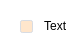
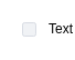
  <mxCell id="0" />
  <mxCell id="1" parent="0" />
- <mxCell id="2" value="Text" style="rounded=1;fillColor=#ffe6cc;strokeColor=#D8DCE3;align=left;verticalAlign=middle;fontStyle=0;fontSize=12;labelPosition=right;verticalLabelPosition=middle;spacingLeft=10;html=1;shadow=0;dashed=0;" vertex="1" parent="1"><mxGeometry x="20" y="20" width="12" height="12" as="geometry" /></mxCell>
+ <mxCell id="2" value="Text" style="rounded=1;fillColor=#F0F2F5;strokeColor=#D8DCE3;align=left;verticalAlign=middle;fontStyle=0;fontSize=12;labelPosition=right;verticalLabelPosition=middle;spacingLeft=10;html=1;shadow=0;dashed=0" vertex="1" parent="1"><mxGeometry x="20" y="20" width="12" height="12" as="geometry" /></mxCell>
